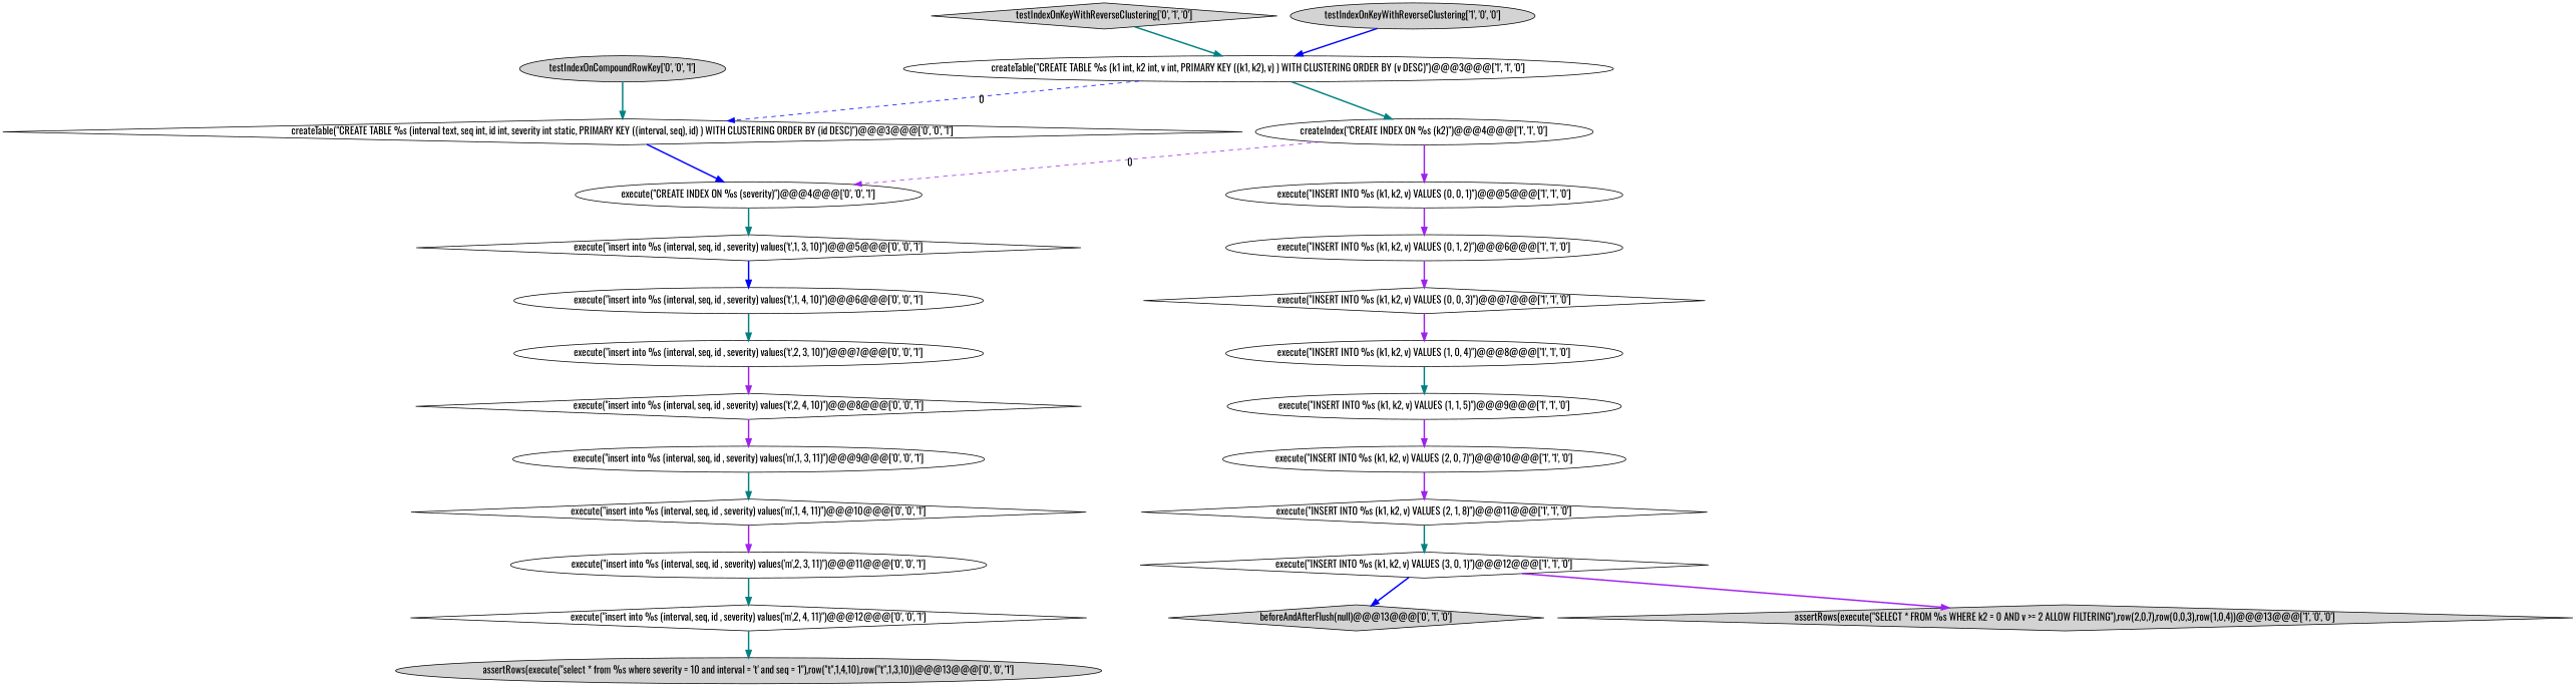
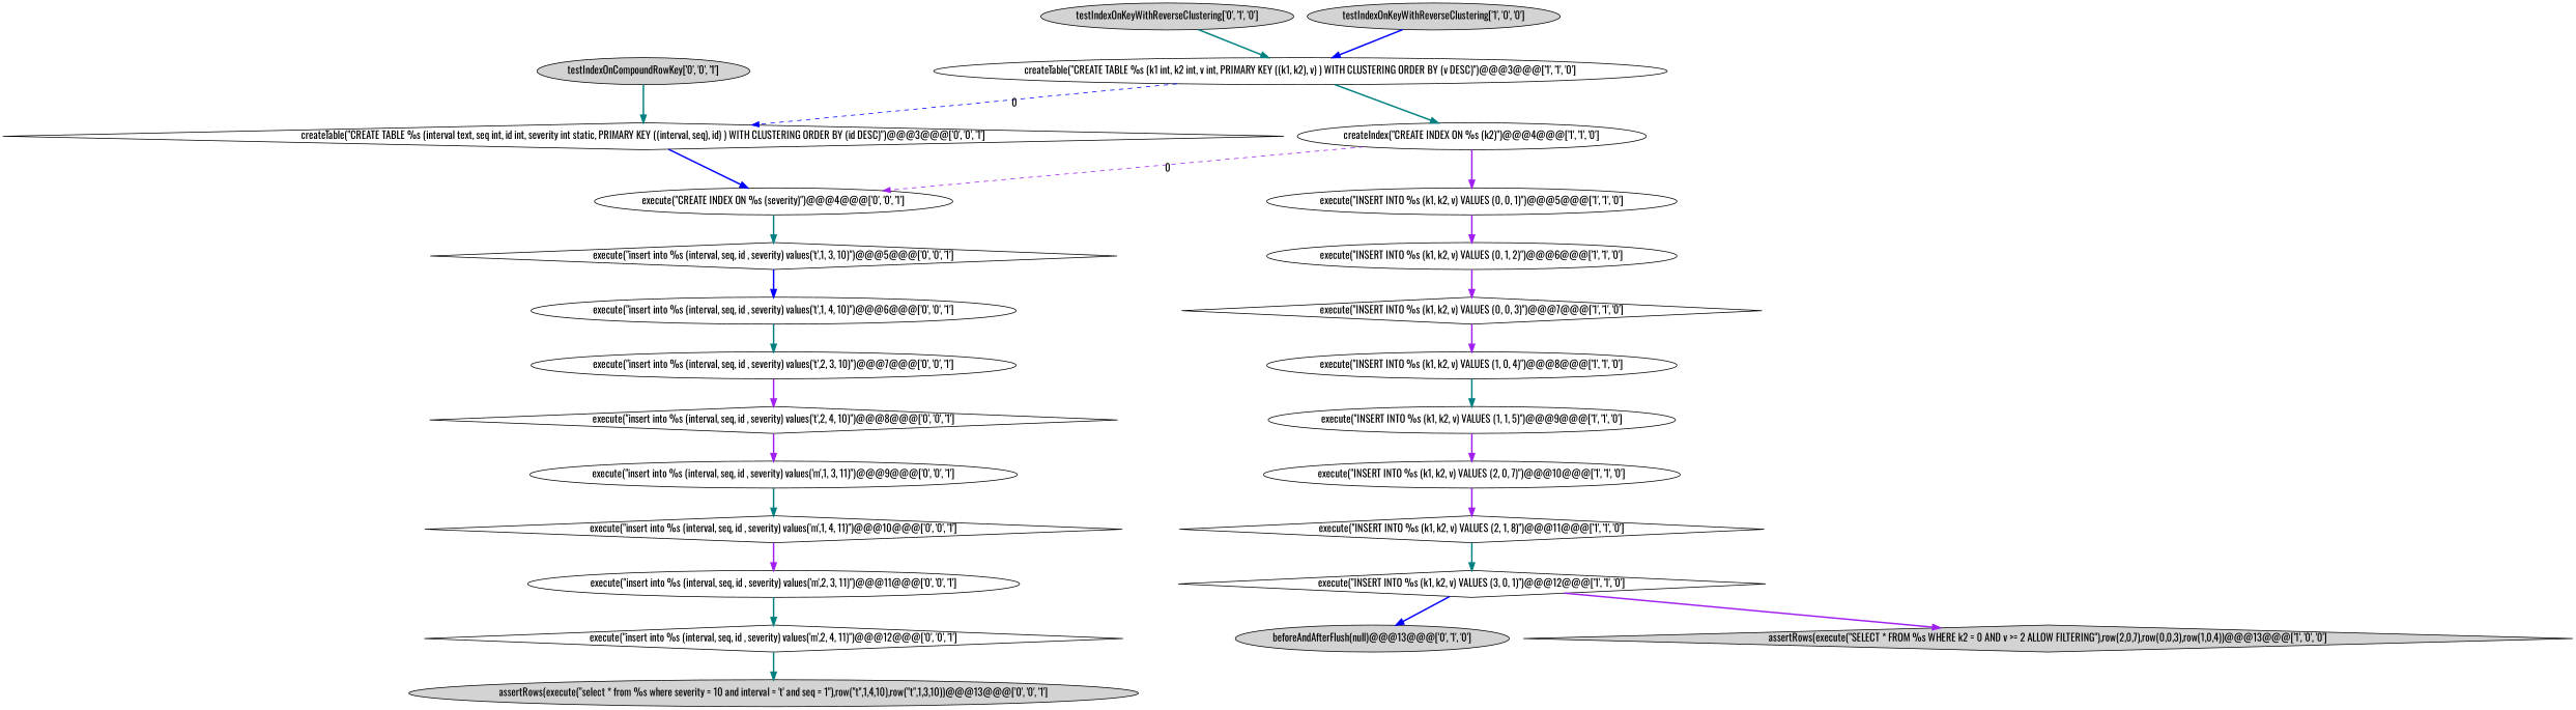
  digraph {
    fontname=Oswald
    node [fillcolor=white fontname=Oswald shape=ellipse style=filled]
    edge [color=purple fontname=Oswald style=bold]
    n1 [label="execute(\"insert into %s (interval, seq, id , severity) values('m',1, 3, 11)\")@@@9@@@['0', '0', '1']"]
    n2 [label="execute(\"insert into %s (interval, seq, id , severity) values('m',1, 4, 11)\")@@@10@@@['0', '0', '1']" shape=diamond]
    n3 [label="execute(\"insert into %s (interval, seq, id , severity) values('m',2, 3, 11)\")@@@11@@@['0', '0', '1']"]
    n4 [label="execute(\"INSERT INTO %s (k1, k2, v) VALUES (0, 1, 2)\")@@@6@@@['1', '1', '0']"]
    n5 [label="execute(\"INSERT INTO %s (k1, k2, v) VALUES (0, 0, 3)\")@@@7@@@['1', '1', '0']" shape=diamond]
    n6 [label="execute(\"INSERT INTO %s (k1, k2, v) VALUES (1, 0, 4)\")@@@8@@@['1', '1', '0']"]
    n7 [label="execute(\"INSERT INTO %s (k1, k2, v) VALUES (2, 0, 7)\")@@@10@@@['1', '1', '0']"]
    n8 [label="execute(\"INSERT INTO %s (k1, k2, v) VALUES (2, 1, 8)\")@@@11@@@['1', '1', '0']" shape=diamond]
    n9 [label="execute(\"INSERT INTO %s (k1, k2, v) VALUES (3, 0, 1)\")@@@12@@@['1', '1', '0']" shape=diamond]
-   n10 [fillcolor=lightgray label="beforeAndAfterFlush(null)@@@13@@@['0', '1', '0']" shape=diamond]
+   n10 [fillcolor=lightgray label="beforeAndAfterFlush(null)@@@13@@@['0', '1', '0']"]
    n11 [fillcolor=lightgray label="assertRows(execute(\"SELECT * FROM %s WHERE k2 = 0 AND v >= 2 ALLOW FILTERING\"),row(2,0,7),row(0,0,3),row(1,0,4))@@@13@@@['1', '0', '0']" shape=diamond]
    n12 [label="createTable(\"CREATE TABLE %s (k1 int, k2 int, v int, PRIMARY KEY ((k1, k2), v) ) WITH CLUSTERING ORDER BY (v DESC)\")@@@3@@@['1', '1', '0']"]
    n13 [label="createIndex(\"CREATE INDEX ON %s (k2)\")@@@4@@@['1', '1', '0']"]
    n14 [label="createTable(\"CREATE TABLE %s (interval text, seq int, id int, severity int static, PRIMARY KEY ((interval, seq), id) ) WITH CLUSTERING ORDER BY (id DESC)\")@@@3@@@['0', '0', '1']" shape=diamond]
    n15 [label="execute(\"INSERT INTO %s (k1, k2, v) VALUES (0, 0, 1)\")@@@5@@@['1', '1', '0']"]
    n16 [label="execute(\"CREATE INDEX ON %s (severity)\")@@@4@@@['0', '0', '1']"]
    n17 [label="execute(\"insert into %s (interval, seq, id , severity) values('m',2, 4, 11)\")@@@12@@@['0', '0', '1']" shape=diamond]
    n18 [fillcolor=lightgray label="assertRows(execute(\"select * from %s where severity = 10 and interval = 't' and seq = 1\"),row(\"t\",1,4,10),row(\"t\",1,3,10))@@@13@@@['0', '0', '1']"]
-   n19 [fillcolor=lightgray label="testIndexOnKeyWithReverseClustering['0', '1', '0']" shape=diamond]
+   n19 [fillcolor=lightgray label="testIndexOnKeyWithReverseClustering['0', '1', '0']"]
    n20 [label="execute(\"INSERT INTO %s (k1, k2, v) VALUES (1, 1, 5)\")@@@9@@@['1', '1', '0']"]
    n21 [label="execute(\"insert into %s (interval, seq, id , severity) values('t',2, 4, 10)\")@@@8@@@['0', '0', '1']" shape=diamond]
    n22 [label="execute(\"insert into %s (interval, seq, id , severity) values('t',1, 4, 10)\")@@@6@@@['0', '0', '1']"]
    n23 [label="execute(\"insert into %s (interval, seq, id , severity) values('t',2, 3, 10)\")@@@7@@@['0', '0', '1']"]
    n24 [label="execute(\"insert into %s (interval, seq, id , severity) values('t',1, 3, 10)\")@@@5@@@['0', '0', '1']" shape=diamond]
    n25 [fillcolor=lightgray label="testIndexOnKeyWithReverseClustering['1', '0', '0']"]
    n26 [fillcolor=lightgray label="testIndexOnCompoundRowKey['0', '0', '1']"]
    n1 -> n2 [color=teal]
    n2 -> n3
    n3 -> n17 [color=teal]
    n4 -> n5
    n5 -> n6
    n6 -> n20 [color=teal]
    n7 -> n8
    n8 -> n9 [color=teal]
    n9 -> n10 [color=blue]
    n9 -> n11
    n12 -> n13 [color=teal]
    n12 -> n14 [color=blue label=0 style=dashed]
    n13 -> n15
    n13 -> n16 [label=0 style=dashed]
    n14 -> n16 [color=blue]
    n15 -> n4
    n16 -> n24 [color=teal]
    n17 -> n18 [color=teal]
    n19 -> n12 [color=teal]
    n20 -> n7
    n21 -> n1
    n22 -> n23 [color=teal]
    n23 -> n21
    n24 -> n22 [color=blue]
    n25 -> n12 [color=blue]
    n26 -> n14 [color=teal]
  }
